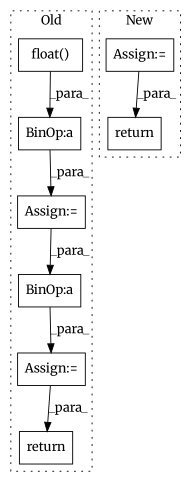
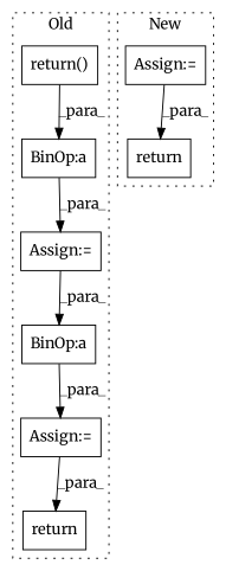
  digraph {
    fontname=Merriweather
    node [a=68 l=3 shape=box fontname=Merriweather]
    edge [fontname=Merriweather]
-   n1 [a=75 l=26 label="float()" s=4444]
+   n1 [a=75 l=26 label="return()" s=4444]
    n2 [a=93 l=7 label=return s=5643]
    n3 [label="Assign:=" s=5610]
    n4 [label="Assign:=" s=4678]
    n5 [a=82 label="BinOp:a" s=4936]
    n6 [a=82 label="BinOp:a" s=4685]
    n7 [a=93 l=7 label=return s=5886]
    n8 [label="Assign:=" s=5374]
    subgraph cluster_1 {
      label=Old
      style=dotted
      n1
      n2
      n3
      n4
      n5
      n6
    }
    subgraph cluster_2 {
      label=New
      style=dotted
      n7
      n8
    }
    n1 -> n6 [label=_para_]
    n3 -> n2 [label=_para_]
    n4 -> n5 [label=_para_]
    n5 -> n3 [label=_para_]
    n6 -> n4 [label=_para_]
    n8 -> n7 [label=_para_]
  }
